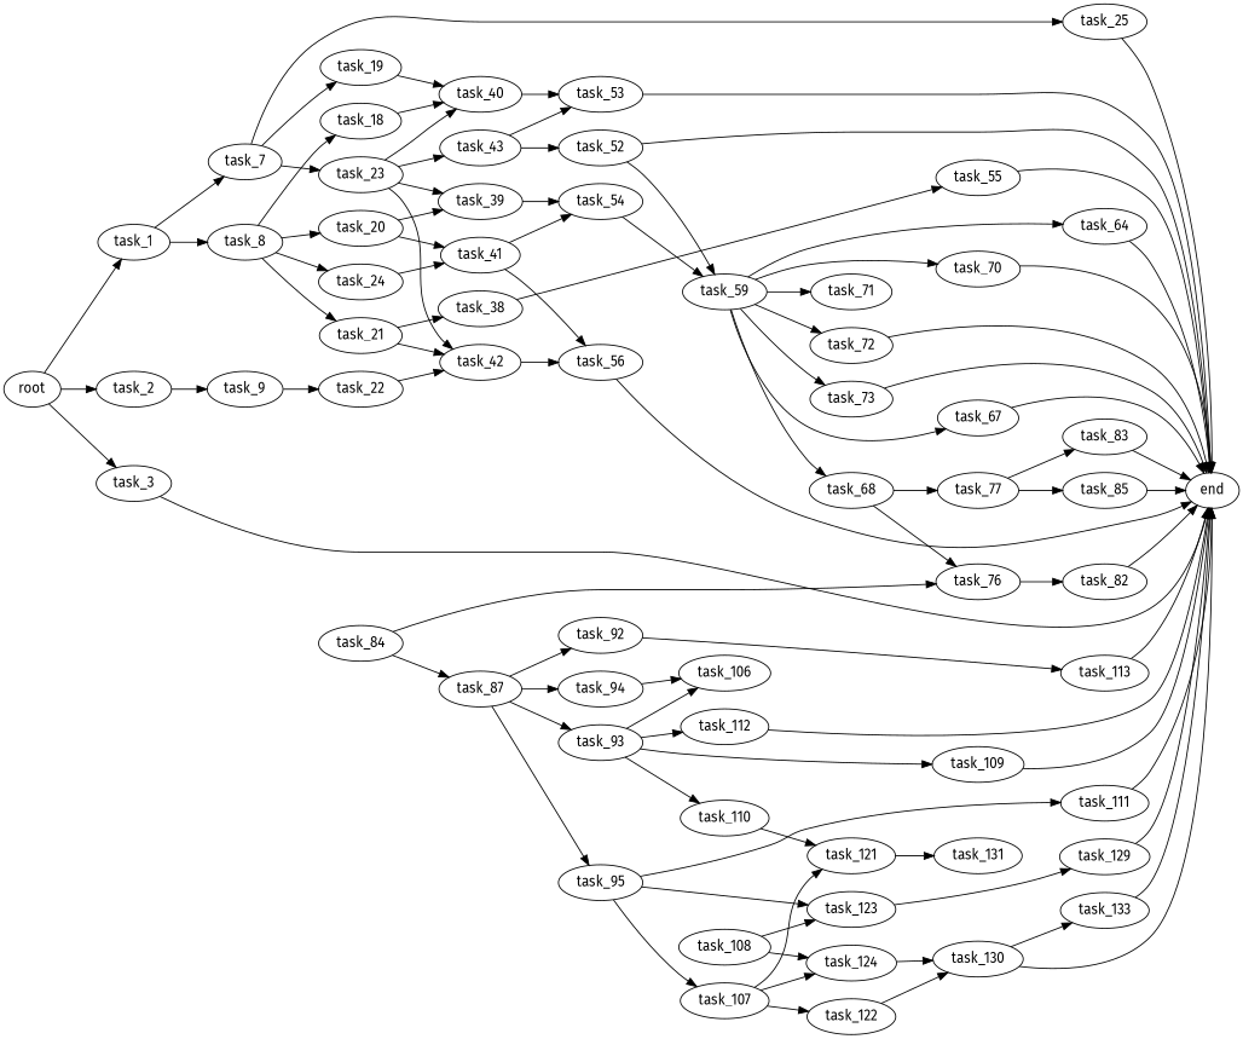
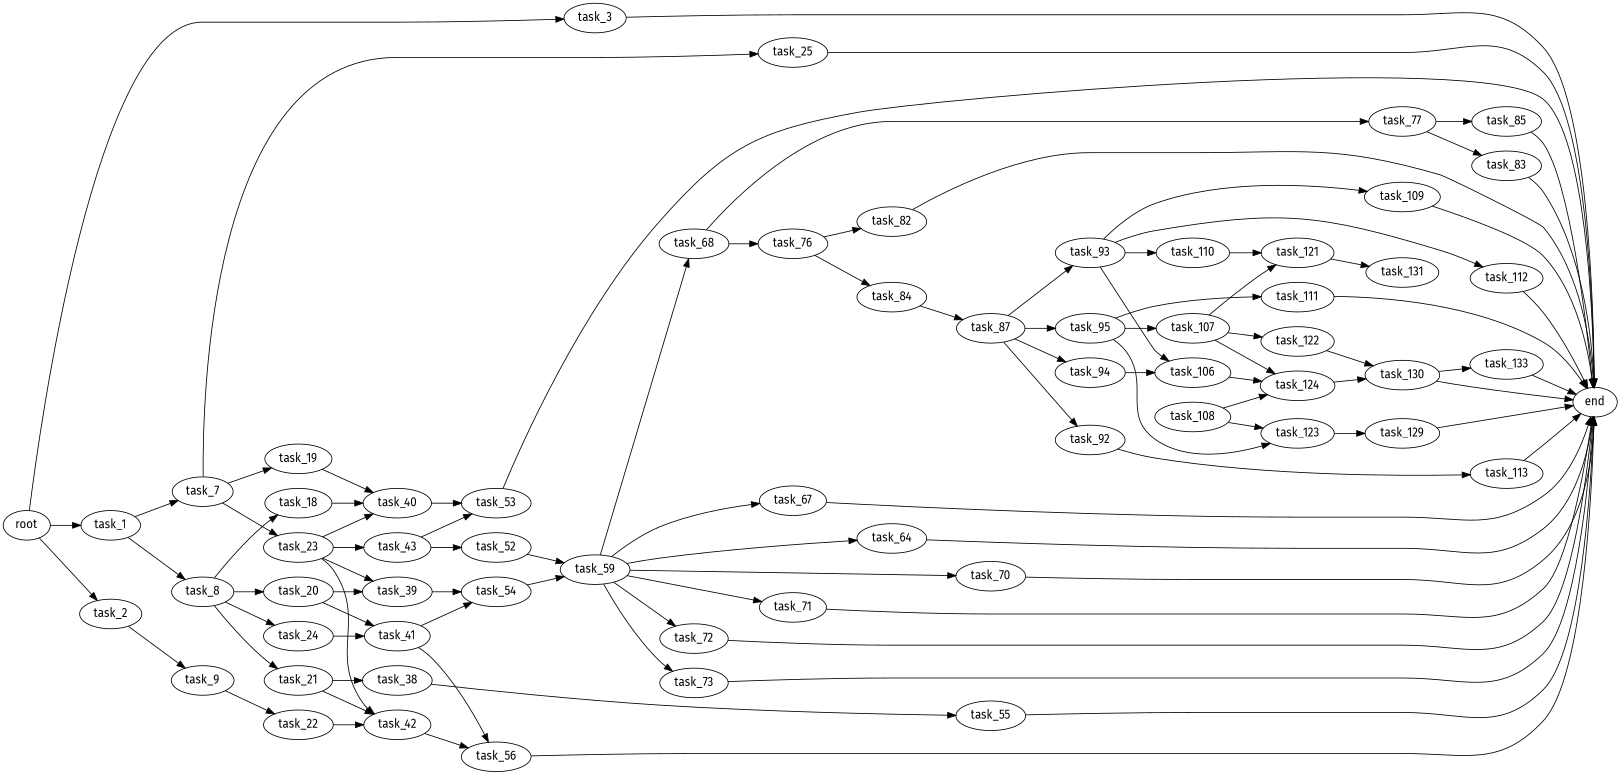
  digraph {
    fontname="Fira Sans"
    rankdir=LR
    node [fontname="Fira Sans"]
    edge [fontname="Fira Sans"]
    root
    task_1
    task_2
    task_3
    task_7
    task_8
    task_9
    end
    task_19
    task_23
    task_25
    task_18
    task_20
    task_21
    task_24
    task_22
    task_40
    task_39
    task_42
    task_43
    task_41
    task_38
    task_53
    task_54
    task_56
    task_55
    task_52
    task_59
    task_67
    task_68
    n31 [label=task_64]
    task_70
    task_71
    task_72
    task_73
    task_76
    task_77
    task_82
    task_84
    task_83
    task_85
    task_87
    task_92
    task_93
    task_94
    task_95
    task_113
    task_106
    task_109
    task_110
    task_112
    task_107
    task_111
    task_123
    task_124
    task_121
    task_122
    task_108
    task_130
    task_131
    task_129
    task_133
    root -> task_1
    root -> task_2
    root -> task_3
    task_1 -> task_7
    task_1 -> task_8
    task_2 -> task_9
    task_3 -> end
    task_7 -> task_19
    task_7 -> task_23
    task_7 -> task_25
    task_8 -> task_18
    task_8 -> task_20
    task_8 -> task_21
    task_8 -> task_24
    task_9 -> task_22
    task_19 -> task_40
    task_23 -> task_40
    task_23 -> task_39
    task_23 -> task_42
    task_23 -> task_43
    task_25 -> end
    task_18 -> task_40
    task_20 -> task_39
    task_20 -> task_41
    task_21 -> task_42
    task_21 -> task_38
    task_24 -> task_41
    task_22 -> task_42
    task_40 -> task_53
    task_39 -> task_54
    task_42 -> task_56
    task_43 -> task_53
    task_43 -> task_52
    task_41 -> task_54
    task_41 -> task_56
    task_38 -> task_55
    task_53 -> end
    task_54 -> task_59
    task_56 -> end
    task_55 -> end
    task_52 -> task_59
    task_59 -> task_67
    task_59 -> task_68
    task_59 -> n31
    task_59 -> task_70
    task_59 -> task_71
    task_59 -> task_72
    task_59 -> task_73
    task_67 -> end
    task_68 -> task_76
    task_68 -> task_77
    n31 -> end
    task_70 -> end
-   task_52 -> end
+   task_71 -> end
    task_72 -> end
    task_73 -> end
    task_76 -> task_82
-   task_84 -> task_76
+   task_76 -> task_84
    task_77 -> task_83
    task_77 -> task_85
    task_82 -> end
    task_84 -> task_87
    task_83 -> end
    task_85 -> end
    task_87 -> task_92
    task_87 -> task_93
    task_87 -> task_94
    task_87 -> task_95
    task_92 -> task_113
    task_93 -> task_106
    task_93 -> task_109
    task_93 -> task_110
    task_93 -> task_112
    task_94 -> task_106
    task_95 -> task_107
    task_95 -> task_111
    task_95 -> task_123
    task_113 -> end
+   task_106 -> task_124
    task_109 -> end
    task_110 -> task_121
    task_112 -> end
    task_107 -> task_124
    task_107 -> task_121
    task_107 -> task_122
    task_111 -> end
    task_123 -> task_129
    task_124 -> task_130
    task_121 -> task_131
    task_122 -> task_130
    task_108 -> task_123
    task_108 -> task_124
    task_130 -> end
    task_130 -> task_133
    task_129 -> end
    task_133 -> end
  }
